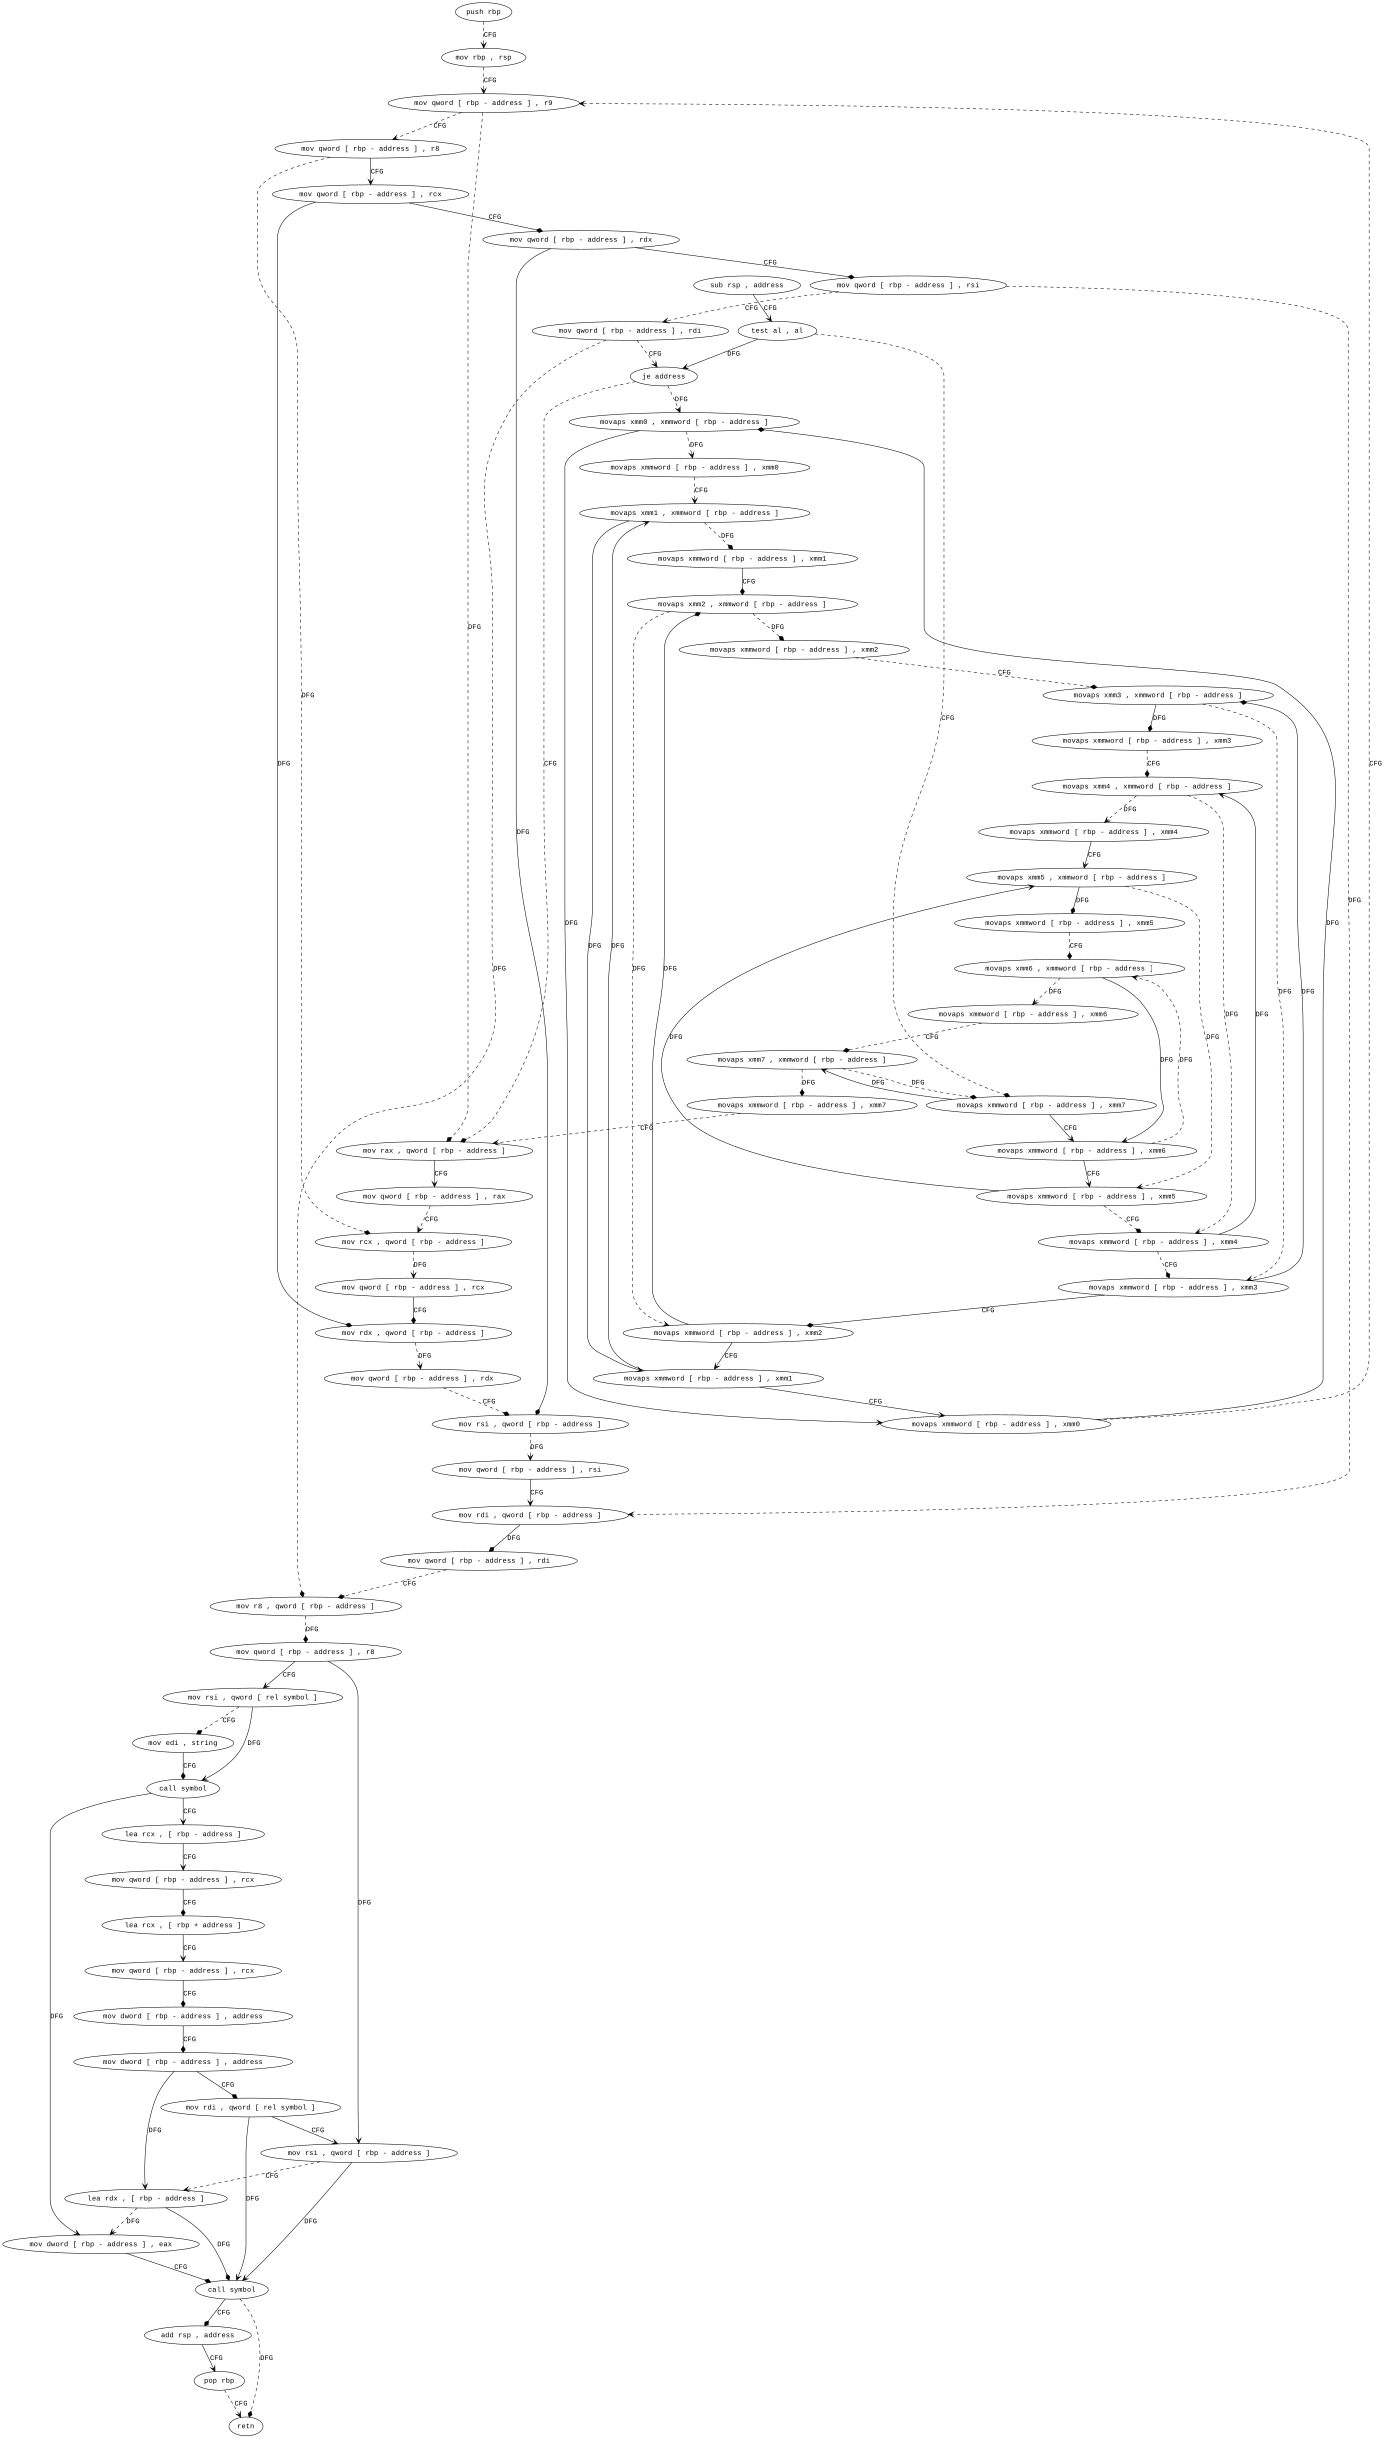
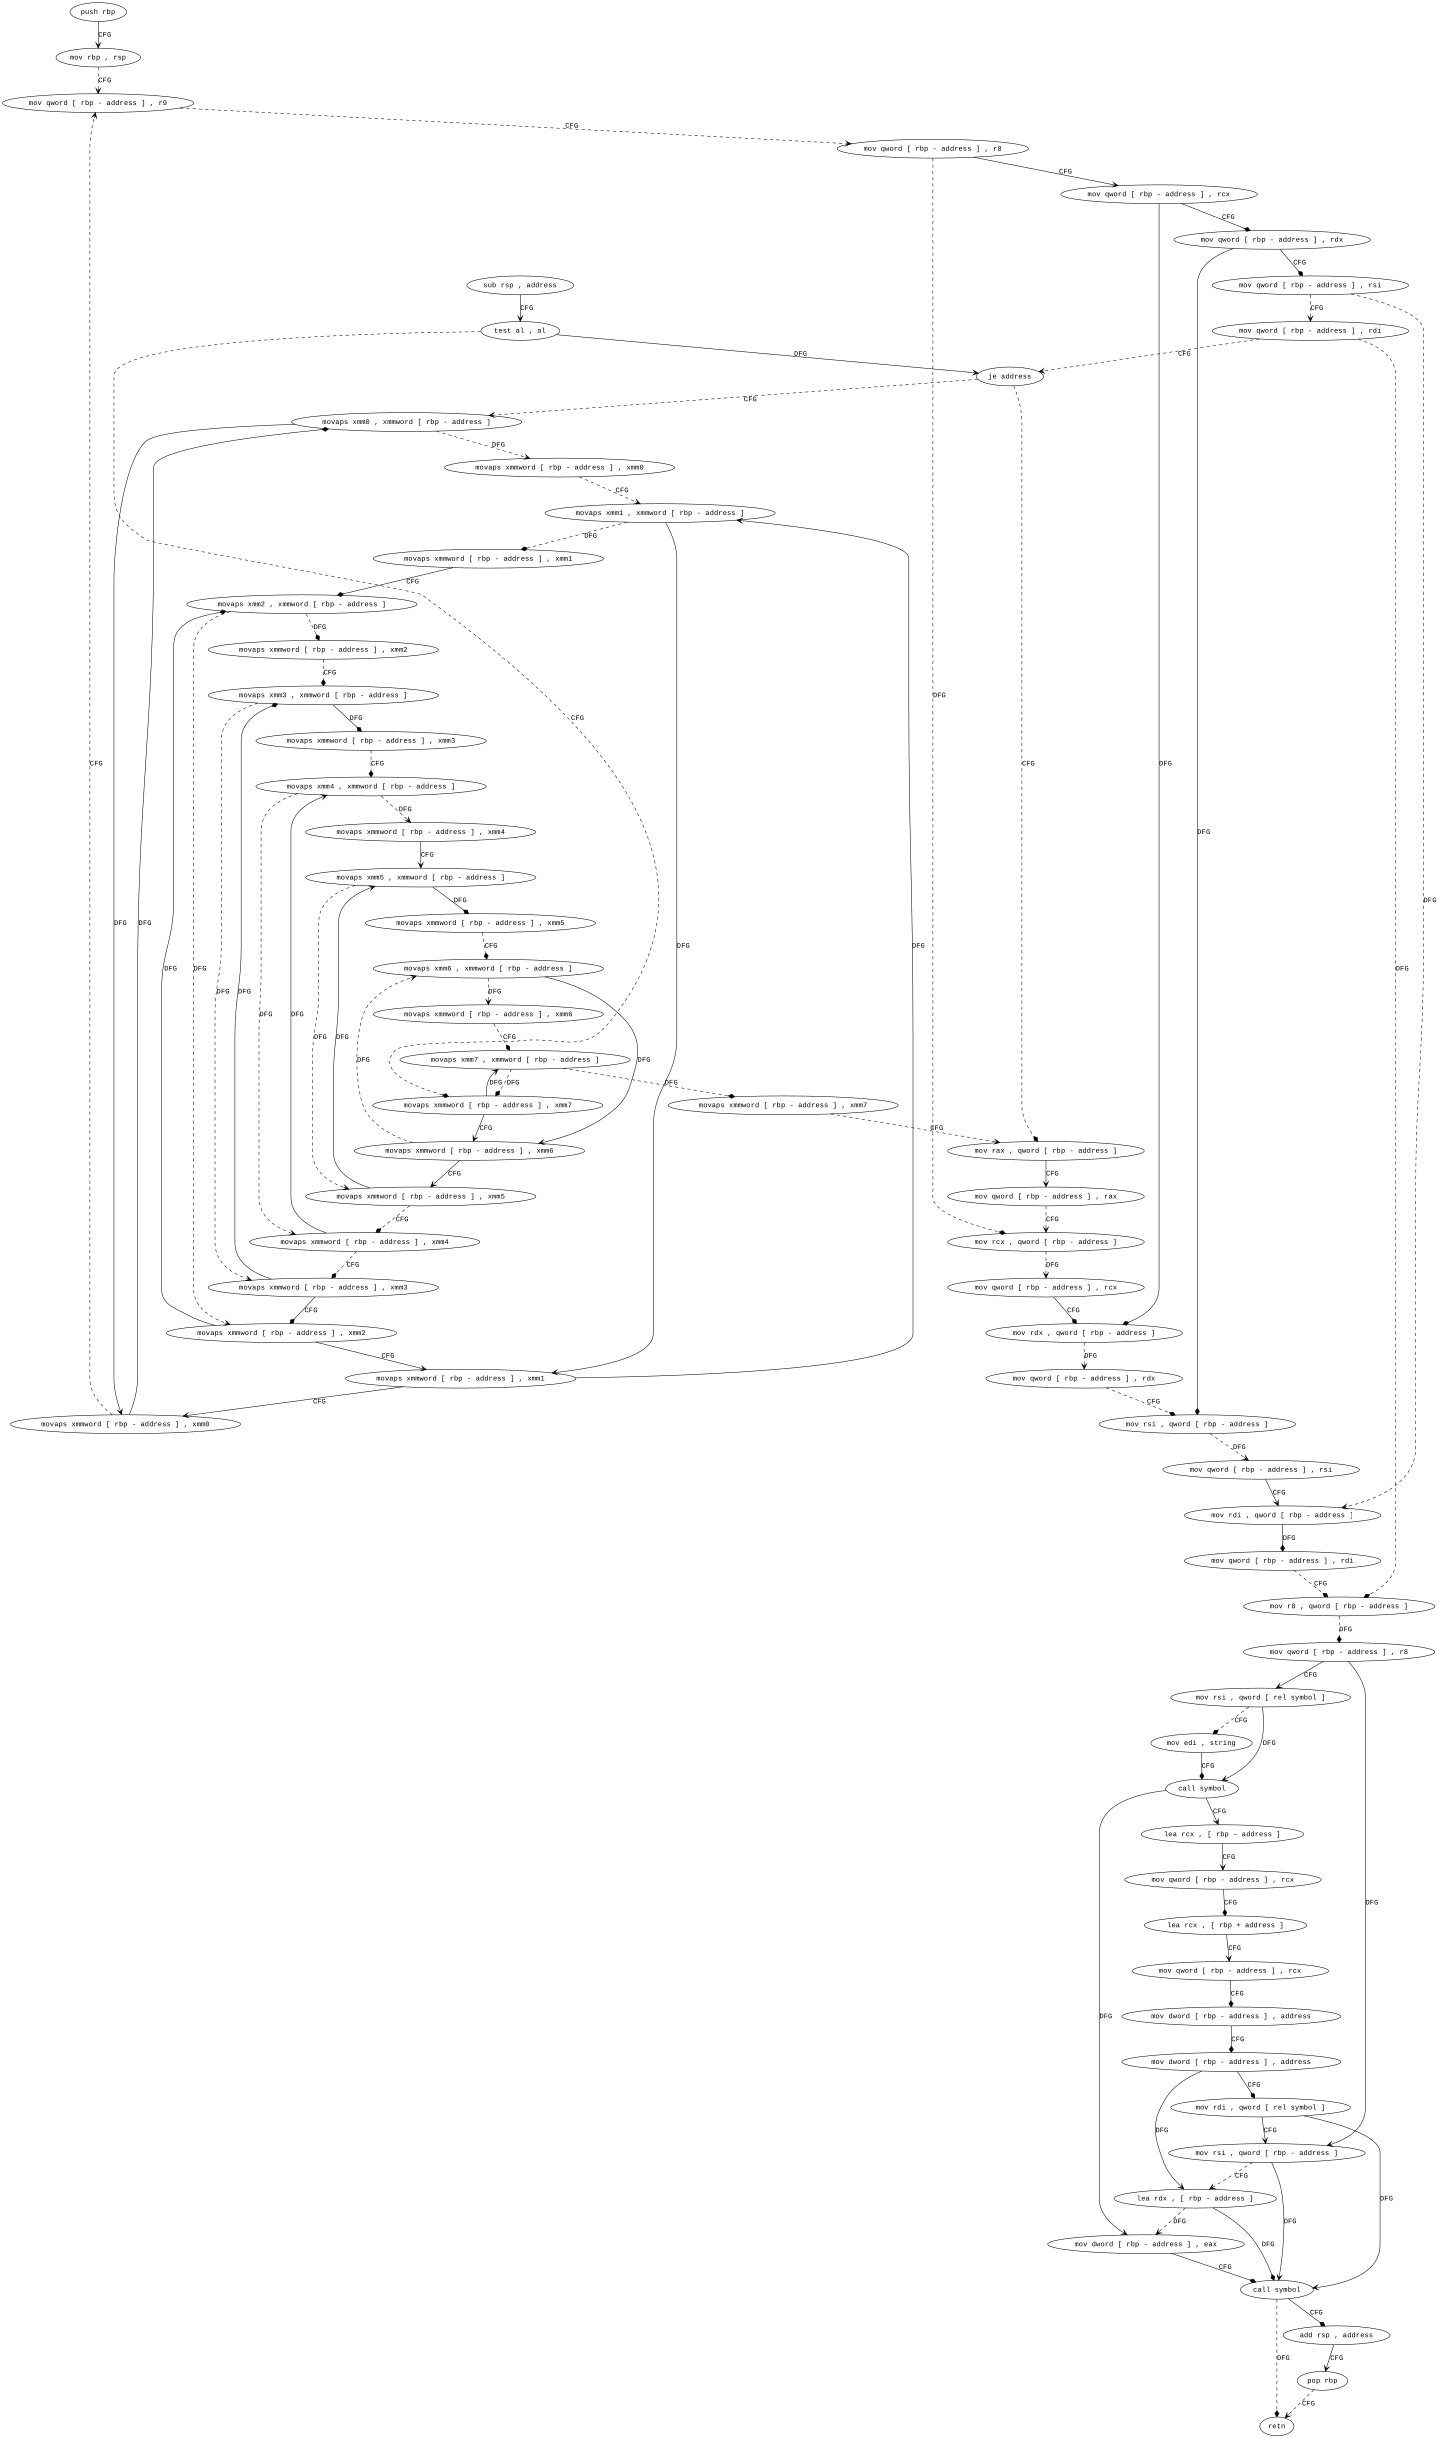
  digraph {
    fontname="Liberation Mono"
    node [fontname="Liberation Mono"]
    edge [arrowhead=vee fontname="Liberation Mono" style=solid]
    n1 [label="push rbp"]
    n2 [label="mov rbp , rsp"]
    n3 [label="mov qword [ rbp - address ] , r9"]
    n4 [label="sub rsp , address"]
    n5 [label="test al , al"]
    n6 [label="movaps xmmword [ rbp - address ] , xmm7"]
    n7 [label="je address"]
    n8 [label="movaps xmmword [ rbp - address ] , xmm6"]
    n9 [label="movaps xmm7 , xmmword [ rbp - address ]"]
    n10 [label="movaps xmm0 , xmmword [ rbp - address ]"]
    n11 [label="mov rax , qword [ rbp - address ]"]
    n12 [label="movaps xmmword [ rbp - address ] , xmm5"]
    n13 [label="movaps xmm6 , xmmword [ rbp - address ]"]
    n14 [label="movaps xmmword [ rbp - address ] , xmm7"]
    n15 [label="movaps xmmword [ rbp - address ] , xmm4"]
    n16 [label="movaps xmm5 , xmmword [ rbp - address ]"]
    n17 [label="movaps xmmword [ rbp - address ] , xmm6"]
    n18 [label="movaps xmmword [ rbp - address ] , xmm3"]
    n19 [label="movaps xmm4 , xmmword [ rbp - address ]"]
    n20 [label="movaps xmmword [ rbp - address ] , xmm5"]
    n21 [label="movaps xmmword [ rbp - address ] , xmm2"]
    n22 [label="movaps xmm3 , xmmword [ rbp - address ]"]
    n23 [label="movaps xmmword [ rbp - address ] , xmm4"]
    n24 [label="movaps xmmword [ rbp - address ] , xmm1"]
    n25 [label="movaps xmm2 , xmmword [ rbp - address ]"]
    n26 [label="movaps xmmword [ rbp - address ] , xmm3"]
    n27 [label="movaps xmmword [ rbp - address ] , xmm0"]
    n28 [label="movaps xmm1 , xmmword [ rbp - address ]"]
    n29 [label="movaps xmmword [ rbp - address ] , xmm2"]
    n30 [label="movaps xmmword [ rbp - address ] , xmm1"]
    n31 [label="mov qword [ rbp - address ] , r8"]
    n32 [label="movaps xmmword [ rbp - address ] , xmm0"]
    n33 [label="mov qword [ rbp - address ] , rcx"]
    n34 [label="mov rcx , qword [ rbp - address ]"]
    n35 [label="mov qword [ rbp - address ] , rax"]
    n36 [label="mov qword [ rbp - address ] , rdx"]
    n37 [label="mov rdx , qword [ rbp - address ]"]
    n38 [label="mov qword [ rbp - address ] , rcx"]
    n39 [label="mov qword [ rbp - address ] , rsi"]
    n40 [label="mov rsi , qword [ rbp - address ]"]
    n41 [label="mov qword [ rbp - address ] , rdx"]
    n42 [label="mov qword [ rbp - address ] , rdi"]
    n43 [label="mov rdi , qword [ rbp - address ]"]
    n44 [label="mov qword [ rbp - address ] , rsi"]
    n45 [label="mov r8 , qword [ rbp - address ]"]
    n46 [label="mov qword [ rbp - address ] , rdi"]
    n47 [label="mov qword [ rbp - address ] , r8"]
    n48 [label="mov rsi , qword [ rel symbol ]"]
    n49 [label="mov rsi , qword [ rbp - address ]"]
    n50 [label="mov edi , string"]
    n51 [label="call symbol"]
    n52 [label="lea rdx , [ rbp - address ]"]
    n53 [label="call symbol"]
    n54 [label="lea rcx , [ rbp - address ]"]
    n55 [label="mov dword [ rbp - address ] , eax"]
    n56 [label="mov qword [ rbp - address ] , rcx"]
    n57 [label="lea rcx , [ rbp + address ]"]
    n58 [label="mov qword [ rbp - address ] , rcx"]
    n59 [label="mov dword [ rbp - address ] , address"]
    n60 [label="mov dword [ rbp - address ] , address"]
    n61 [label="mov rdi , qword [ rel symbol ]"]
    n62 [label="add rsp , address"]
    n63 [label=retn]
    n64 [label="pop rbp"]
-   n1 -> n2 [label=CFG style=dashed]
+   n1 -> n2 [label=CFG]
    n2 -> n3 [label=CFG style=dashed]
-   n3 -> n11 [arrowhead=diamond label=DFG style=dashed]
    n3 -> n31 [label=CFG style=dashed]
    n4 -> n5 [label=CFG]
    n5 -> n6 [arrowhead=diamond label=CFG style=dashed]
    n5 -> n7 [label=DFG]
    n6 -> n8 [label=CFG]
    n6 -> n9 [label=DFG]
-   n7 -> n10 [label=DFG style=dashed]
+   n7 -> n10 [label=CFG style=dashed]
    n7 -> n11 [arrowhead=diamond label=CFG style=dashed]
    n8 -> n12 [label=CFG]
    n8 -> n13 [label=DFG style=dashed]
    n9 -> n6 [arrowhead=diamond label=DFG style=dashed]
    n9 -> n14 [arrowhead=diamond label=DFG style=dashed]
    n10 -> n27 [label=DFG]
    n10 -> n32 [label=DFG style=dashed]
    n11 -> n35 [label=CFG]
    n12 -> n15 [arrowhead=diamond label=CFG style=dashed]
    n12 -> n16 [label=DFG]
    n13 -> n8 [label=DFG]
    n13 -> n17 [label=DFG style=dashed]
    n14 -> n11 [label=CFG style=dashed]
    n15 -> n18 [arrowhead=diamond label=CFG style=dashed]
    n15 -> n19 [label=DFG]
    n16 -> n12 [label=DFG style=dashed]
    n16 -> n20 [arrowhead=diamond label=DFG]
    n17 -> n9 [arrowhead=diamond label=CFG style=dashed]
    n18 -> n21 [arrowhead=diamond label=CFG]
    n18 -> n22 [arrowhead=diamond label=DFG]
    n19 -> n15 [label=DFG style=dashed]
    n19 -> n23 [label=DFG style=dashed]
    n20 -> n13 [arrowhead=diamond label=CFG style=dashed]
    n21 -> n24 [label=CFG]
    n21 -> n25 [arrowhead=diamond label=DFG]
    n22 -> n18 [label=DFG style=dashed]
    n22 -> n26 [arrowhead=diamond label=DFG]
    n23 -> n16 [label=CFG]
    n24 -> n27 [label=CFG]
    n24 -> n28 [label=DFG]
    n25 -> n21 [label=DFG style=dashed]
    n25 -> n29 [arrowhead=diamond label=DFG style=dashed]
    n26 -> n19 [arrowhead=diamond label=CFG style=dashed]
    n27 -> n3 [label=CFG style=dashed]
    n27 -> n10 [arrowhead=diamond label=DFG]
    n28 -> n24 [label=DFG]
    n28 -> n30 [arrowhead=diamond label=DFG style=dashed]
    n29 -> n22 [arrowhead=diamond label=CFG style=dashed]
    n30 -> n25 [arrowhead=diamond label=CFG]
    n31 -> n33 [label=CFG]
    n31 -> n34 [arrowhead=diamond label=DFG style=dashed]
    n32 -> n28 [label=CFG style=dashed]
    n33 -> n36 [arrowhead=diamond label=CFG]
    n33 -> n37 [arrowhead=diamond label=DFG]
    n34 -> n38 [label=DFG style=dashed]
    n35 -> n34 [label=CFG style=dashed]
    n36 -> n39 [arrowhead=diamond label=CFG]
    n36 -> n40 [arrowhead=diamond label=DFG]
    n37 -> n41 [label=DFG style=dashed]
    n38 -> n37 [arrowhead=diamond label=CFG]
    n39 -> n42 [label=CFG style=dashed]
    n39 -> n43 [label=DFG style=dashed]
    n40 -> n44 [label=DFG style=dashed]
    n41 -> n40 [arrowhead=diamond label=CFG style=dashed]
    n42 -> n7 [label=CFG style=dashed]
    n42 -> n45 [arrowhead=diamond label=DFG style=dashed]
    n43 -> n46 [arrowhead=diamond label=DFG]
    n44 -> n43 [label=CFG]
    n45 -> n47 [arrowhead=diamond label=DFG style=dashed]
    n46 -> n45 [arrowhead=diamond label=CFG style=dashed]
    n47 -> n48 [label=CFG]
    n47 -> n49 [label=DFG]
    n48 -> n50 [arrowhead=diamond label=CFG style=dashed]
    n48 -> n51 [label=DFG]
    n49 -> n52 [label=CFG style=dashed]
    n49 -> n53 [label=DFG]
    n50 -> n51 [arrowhead=diamond label=CFG]
    n51 -> n54 [label=CFG]
    n51 -> n55 [label=DFG]
    n52 -> n53 [arrowhead=diamond label=DFG]
    n52 -> n55 [label=DFG style=dashed]
    n53 -> n62 [arrowhead=diamond label=CFG]
    n53 -> n63 [arrowhead=diamond label=DFG style=dashed]
    n54 -> n56 [label=CFG]
    n55 -> n53 [arrowhead=diamond label=CFG]
    n56 -> n57 [arrowhead=diamond label=CFG]
    n57 -> n58 [label=CFG]
    n58 -> n59 [arrowhead=diamond label=CFG]
    n59 -> n60 [arrowhead=diamond label=CFG]
    n60 -> n52 [label=DFG]
    n60 -> n61 [arrowhead=diamond label=CFG]
    n61 -> n49 [label=CFG]
    n61 -> n53 [label=DFG]
    n62 -> n64 [label=CFG]
    n64 -> n63 [label=CFG style=dashed]
  }
